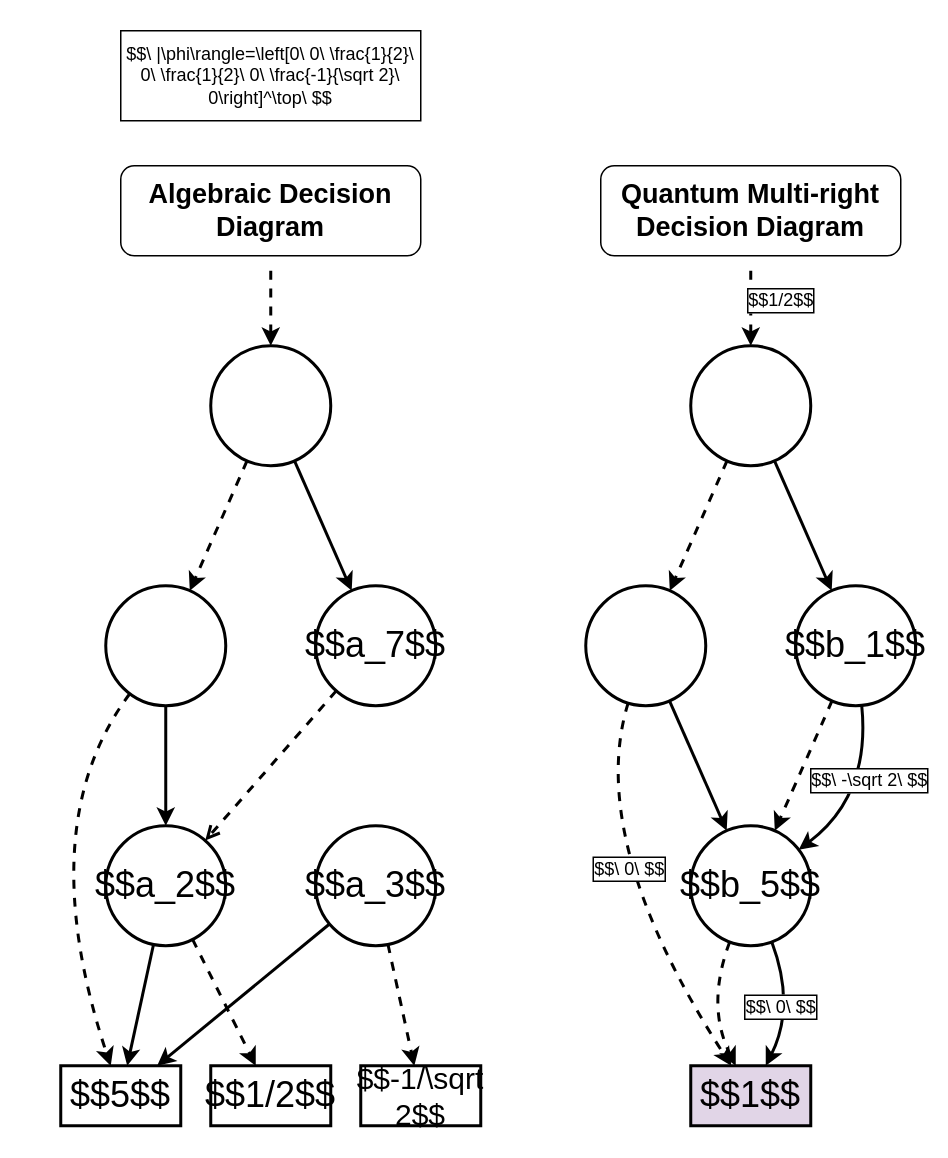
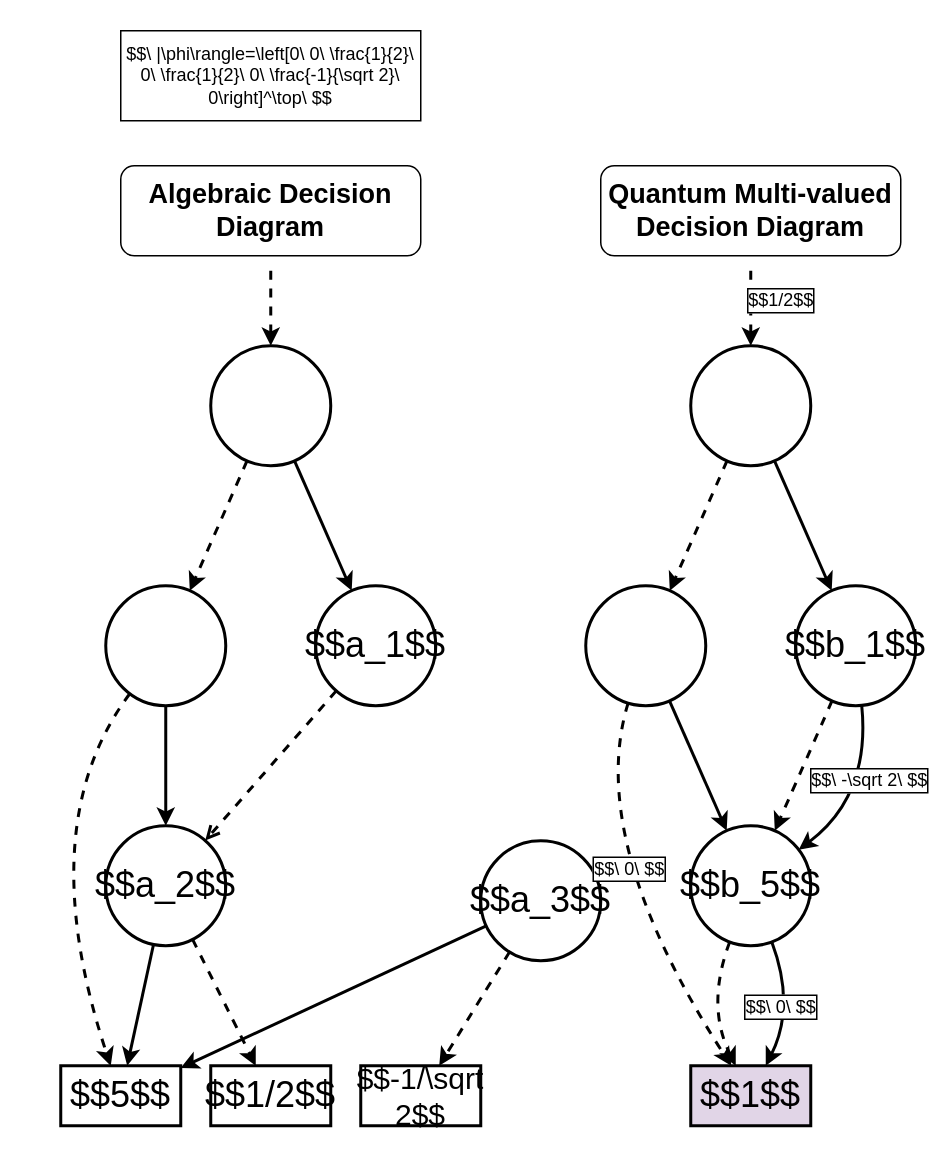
  <mxCell id="0" />
  <mxCell id="1" parent="0" />
  <mxCell id="2" style="rounded=0;orthogonalLoop=1;jettySize=auto;html=1;fontSize=24;dashed=1;strokeWidth=2;" parent="1" source="5" target="8" edge="1"><mxGeometry relative="1" as="geometry" /></mxCell>
  <mxCell id="3" style="edgeStyle=none;curved=1;orthogonalLoop=1;jettySize=auto;html=1;strokeColor=#000000;fontSize=24;strokeWidth=2;" parent="1" source="5" target="16" edge="1"><mxGeometry relative="1" as="geometry" /></mxCell>
  <mxCell id="4" style="edgeStyle=none;curved=1;orthogonalLoop=1;jettySize=auto;html=1;dashed=1;strokeColor=#000000;fontSize=24;startArrow=classic;startFill=1;endArrow=none;endFill=0;strokeWidth=2;" parent="1" source="5" edge="1"><mxGeometry relative="1" as="geometry"><mxPoint x="180" y="180" as="targetPoint" /></mxGeometry></mxCell>
  <mxCell id="5" value="" style="ellipse;whiteSpace=wrap;html=1;aspect=fixed;strokeWidth=2;" parent="1" vertex="1"><mxGeometry x="140" y="230" width="80" height="80" as="geometry" /></mxCell>
  <mxCell id="6" style="edgeStyle=none;rounded=0;orthogonalLoop=1;jettySize=auto;html=1;fontSize=24;strokeWidth=2;" parent="1" source="8" target="11" edge="1"><mxGeometry relative="1" as="geometry" /></mxCell>
  <mxCell id="7" style="edgeStyle=none;orthogonalLoop=1;jettySize=auto;html=1;fontSize=24;curved=1;dashed=1;strokeWidth=2;" parent="1" source="8" target="17" edge="1"><mxGeometry relative="1" as="geometry"><Array as="points"><mxPoint x="20" y="550" /></Array></mxGeometry></mxCell>
  <mxCell id="8" value="" style="ellipse;whiteSpace=wrap;html=1;aspect=fixed;strokeWidth=2;" parent="1" vertex="1"><mxGeometry x="70" y="390" width="80" height="80" as="geometry" /></mxCell>
  <mxCell id="9" style="edgeStyle=none;curved=1;orthogonalLoop=1;jettySize=auto;html=1;strokeColor=#000000;fontSize=24;strokeWidth=2;" parent="1" source="11" target="17" edge="1"><mxGeometry relative="1" as="geometry" /></mxCell>
  <mxCell id="10" style="edgeStyle=none;curved=1;orthogonalLoop=1;jettySize=auto;html=1;strokeColor=#000000;fontSize=24;dashed=1;strokeWidth=2;" parent="1" source="11" target="18" edge="1"><mxGeometry relative="1" as="geometry" /></mxCell>
  <mxCell id="11" value="$$a_2$$" style="ellipse;whiteSpace=wrap;html=1;aspect=fixed;strokeWidth=2;fontSize=24;" parent="1" vertex="1"><mxGeometry x="70" y="550" width="80" height="80" as="geometry" /></mxCell>
  <mxCell id="12" style="edgeStyle=none;curved=1;orthogonalLoop=1;jettySize=auto;html=1;strokeColor=#000000;fontSize=24;dashed=1;strokeWidth=2;" parent="1" source="14" target="19" edge="1"><mxGeometry relative="1" as="geometry" /></mxCell>
  <mxCell id="13" style="edgeStyle=none;curved=1;orthogonalLoop=1;jettySize=auto;html=1;strokeColor=#000000;fontSize=24;strokeWidth=2;" parent="1" source="14" target="17" edge="1"><mxGeometry relative="1" as="geometry" /></mxCell>
- <mxCell id="14" value="$$a_3$$" style="ellipse;whiteSpace=wrap;html=1;aspect=fixed;strokeWidth=2;fontSize=24;" parent="1" vertex="1"><mxGeometry x="210" y="550" width="80" height="80" as="geometry" /></mxCell>
+ <mxCell id="14" value="$$a_3$$" style="ellipse;whiteSpace=wrap;html=1;aspect=fixed;strokeWidth=2;fontSize=24;" parent="1" vertex="1"><mxGeometry x="320" y="560" width="80" height="80" as="geometry" /></mxCell>
  <mxCell id="15" style="edgeStyle=none;curved=1;orthogonalLoop=1;jettySize=auto;html=1;strokeColor=#000000;fontSize=24;dashed=1;strokeWidth=2;endArrow=open;" parent="1" source="16" target="11" edge="1"><mxGeometry relative="1" as="geometry" /></mxCell>
- <mxCell id="16" value="$$a_7$$" style="ellipse;whiteSpace=wrap;html=1;aspect=fixed;strokeWidth=2;fontSize=24;" parent="1" vertex="1"><mxGeometry x="210" y="390" width="80" height="80" as="geometry" /></mxCell>
+ <mxCell id="16" value="$$a_1$$" style="ellipse;whiteSpace=wrap;html=1;aspect=fixed;strokeWidth=2;fontSize=24;" parent="1" vertex="1"><mxGeometry x="210" y="390" width="80" height="80" as="geometry" /></mxCell>
  <mxCell id="17" value="$$5$$" style="rounded=0;whiteSpace=wrap;html=1;fontSize=24;strokeWidth=2;" parent="1" vertex="1"><mxGeometry x="40" y="710" width="80" height="40" as="geometry" /></mxCell>
  <mxCell id="18" value="$$1/2$$" style="rounded=0;whiteSpace=wrap;html=1;fontSize=24;strokeWidth=2;align=center;verticalAlign=middle;" parent="1" vertex="1"><mxGeometry x="140" y="710" width="80" height="40" as="geometry" /></mxCell>
  <mxCell id="19" value="$$-1/\sqrt 2$$" style="rounded=0;whiteSpace=wrap;html=1;fontSize=20;strokeWidth=2;" parent="1" vertex="1"><mxGeometry x="240" y="710" width="80" height="40" as="geometry" /></mxCell>
  <mxCell id="20" style="edgeStyle=none;curved=1;orthogonalLoop=1;jettySize=auto;html=1;dashed=1;startArrow=none;startFill=0;endArrow=classic;endFill=1;strokeColor=#000000;fontSize=24;strokeWidth=2;" parent="1" source="23" target="26" edge="1"><mxGeometry relative="1" as="geometry" /></mxCell>
  <mxCell id="21" style="edgeStyle=none;curved=1;orthogonalLoop=1;jettySize=auto;html=1;startArrow=none;startFill=0;endArrow=classic;endFill=1;strokeColor=#000000;fontSize=24;strokeWidth=2;" parent="1" source="23" target="29" edge="1"><mxGeometry relative="1" as="geometry" /></mxCell>
  <mxCell id="22" value="$$1/2$$" style="edgeStyle=none;curved=1;orthogonalLoop=1;jettySize=auto;html=1;dashed=1;startArrow=classic;startFill=1;endArrow=none;endFill=0;strokeColor=#000000;fontSize=12;labelBorderColor=#000000;strokeWidth=2;" parent="1" source="23" edge="1"><mxGeometry x="0.2" y="-20" relative="1" as="geometry"><mxPoint x="500" y="180" as="targetPoint" /><mxPoint as="offset" /></mxGeometry></mxCell>
  <mxCell id="23" value="" style="ellipse;whiteSpace=wrap;html=1;aspect=fixed;strokeWidth=2;" parent="1" vertex="1"><mxGeometry x="460" y="230" width="80" height="80" as="geometry" /></mxCell>
  <mxCell id="24" value="$$\ 0\ $$" style="edgeStyle=none;curved=1;orthogonalLoop=1;jettySize=auto;html=1;dashed=1;startArrow=none;startFill=0;endArrow=classic;endFill=1;strokeColor=#000000;fontSize=12;labelBorderColor=#000000;strokeWidth=2;" parent="1" source="26" target="33" edge="1"><mxGeometry x="-0.07" y="14" relative="1" as="geometry"><Array as="points"><mxPoint x="390" y="560" /></Array><mxPoint as="offset" /></mxGeometry></mxCell>
  <mxCell id="25" style="edgeStyle=none;curved=1;orthogonalLoop=1;jettySize=auto;html=1;startArrow=none;startFill=0;endArrow=classic;endFill=1;strokeColor=#000000;fontSize=24;strokeWidth=2;" parent="1" source="26" target="32" edge="1"><mxGeometry relative="1" as="geometry" /></mxCell>
  <mxCell id="26" value="" style="ellipse;whiteSpace=wrap;html=1;aspect=fixed;strokeWidth=2;" parent="1" vertex="1"><mxGeometry x="390" y="390" width="80" height="80" as="geometry" /></mxCell>
  <mxCell id="27" style="edgeStyle=none;curved=1;orthogonalLoop=1;jettySize=auto;html=1;dashed=1;startArrow=none;startFill=0;endArrow=classic;endFill=1;strokeColor=#000000;fontSize=24;strokeWidth=2;" parent="1" source="29" target="32" edge="1"><mxGeometry relative="1" as="geometry" /></mxCell>
  <mxCell id="28" value="$$\ -\sqrt 2\ $$" style="edgeStyle=none;curved=1;orthogonalLoop=1;jettySize=auto;html=1;startArrow=none;startFill=0;endArrow=classic;endFill=1;strokeColor=#000000;fontSize=12;labelBorderColor=#000000;strokeWidth=2;" parent="1" source="29" target="32" edge="1"><mxGeometry x="-0.167" relative="1" as="geometry"><Array as="points"><mxPoint x="580" y="530" /></Array><mxPoint as="offset" /></mxGeometry></mxCell>
  <mxCell id="29" value="$$b_1$$" style="ellipse;whiteSpace=wrap;html=1;aspect=fixed;strokeWidth=2;fontSize=24;" parent="1" vertex="1"><mxGeometry x="530" y="390" width="80" height="80" as="geometry" /></mxCell>
  <mxCell id="30" style="edgeStyle=none;curved=1;orthogonalLoop=1;jettySize=auto;html=1;dashed=1;startArrow=none;startFill=0;endArrow=classic;endFill=1;strokeColor=#000000;fontSize=24;strokeWidth=2;" parent="1" source="32" target="33" edge="1"><mxGeometry relative="1" as="geometry"><Array as="points"><mxPoint x="470" y="670" /></Array></mxGeometry></mxCell>
  <mxCell id="31" value="$$\ 0\ $$" style="edgeStyle=none;curved=1;orthogonalLoop=1;jettySize=auto;html=1;startArrow=none;startFill=0;endArrow=classic;endFill=1;strokeColor=#000000;fontSize=12;labelBorderColor=#000000;spacingLeft=0;spacing=0;spacingTop=0;strokeWidth=2;" parent="1" source="32" target="33" edge="1"><mxGeometry x="0.128" y="-8" relative="1" as="geometry"><Array as="points"><mxPoint x="530" y="670" /></Array><mxPoint as="offset" /></mxGeometry></mxCell>
  <mxCell id="32" value="$$b_5$$" style="ellipse;whiteSpace=wrap;html=1;aspect=fixed;strokeWidth=2;fontSize=24;" parent="1" vertex="1"><mxGeometry x="460" y="550" width="80" height="80" as="geometry" /></mxCell>
  <mxCell id="33" value="$$1$$" style="rounded=0;whiteSpace=wrap;html=1;fontSize=24;strokeWidth=2;fillColor=#e1d5e7;" parent="1" vertex="1"><mxGeometry x="460" y="710" width="80" height="40" as="geometry" /></mxCell>
  <mxCell id="34" value="$$\ |\phi\rangle=\left[0\ 0\ \frac{1}{2}\ 0\ \frac{1}{2}\ 0\ \frac{-1}{\sqrt 2}\ 0\right]^\top\ $$" style="text;html=1;align=center;verticalAlign=middle;whiteSpace=wrap;rounded=0;fontSize=12;labelBorderColor=none;strokeWidth=1;strokeColor=#000000;" parent="1" vertex="1"><mxGeometry x="80" y="20" width="200" height="60" as="geometry" /></mxCell>
- <mxCell id="35" value="Quantum Multi-right Decision Diagram" style="rounded=1;whiteSpace=wrap;html=1;fontSize=18;fontStyle=1" parent="1" vertex="1"><mxGeometry x="400" y="110" width="200" height="60" as="geometry" /></mxCell>
+ <mxCell id="35" value="Quantum Multi-valued Decision Diagram" style="rounded=1;whiteSpace=wrap;html=1;fontSize=18;fontStyle=1" parent="1" vertex="1"><mxGeometry x="400" y="110" width="200" height="60" as="geometry" /></mxCell>
  <mxCell id="36" value="Algebraic Decision Diagram" style="rounded=1;whiteSpace=wrap;html=1;fontSize=18;fontStyle=1" parent="1" vertex="1"><mxGeometry x="80" y="110" width="200" height="60" as="geometry" /></mxCell>
